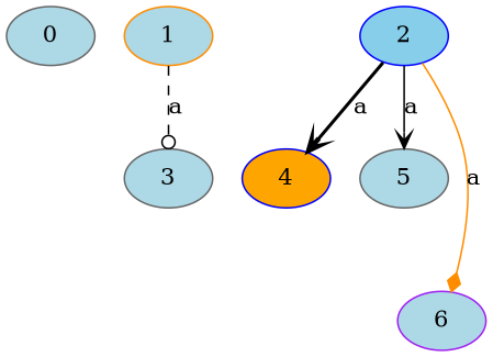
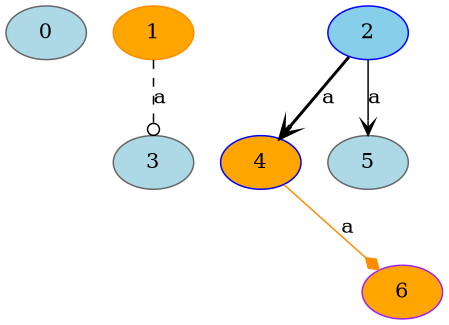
  strict digraph {
    node [color=gray40 fillcolor=lightblue style=filled]
    edge [arrowhead=vee color=black style=solid]
    0
-   1 [color=darkorange]
+   1 [color=darkorange fillcolor=orange]
    3
    2 [color=blue fillcolor=skyblue]
    4 [color=blue fillcolor=orange]
    5
-   6 [color=purple]
+   6 [color=purple fillcolor=orange]
    1 -> 3 [arrowhead=odot label=a style=dashed]
    2 -> 4 [label=a style=bold]
    2 -> 5 [label=a]
-   2 -> 6 [arrowhead=diamond color=darkorange label=a]
+   4 -> 6 [arrowhead=diamond color=darkorange label=a]
  }
